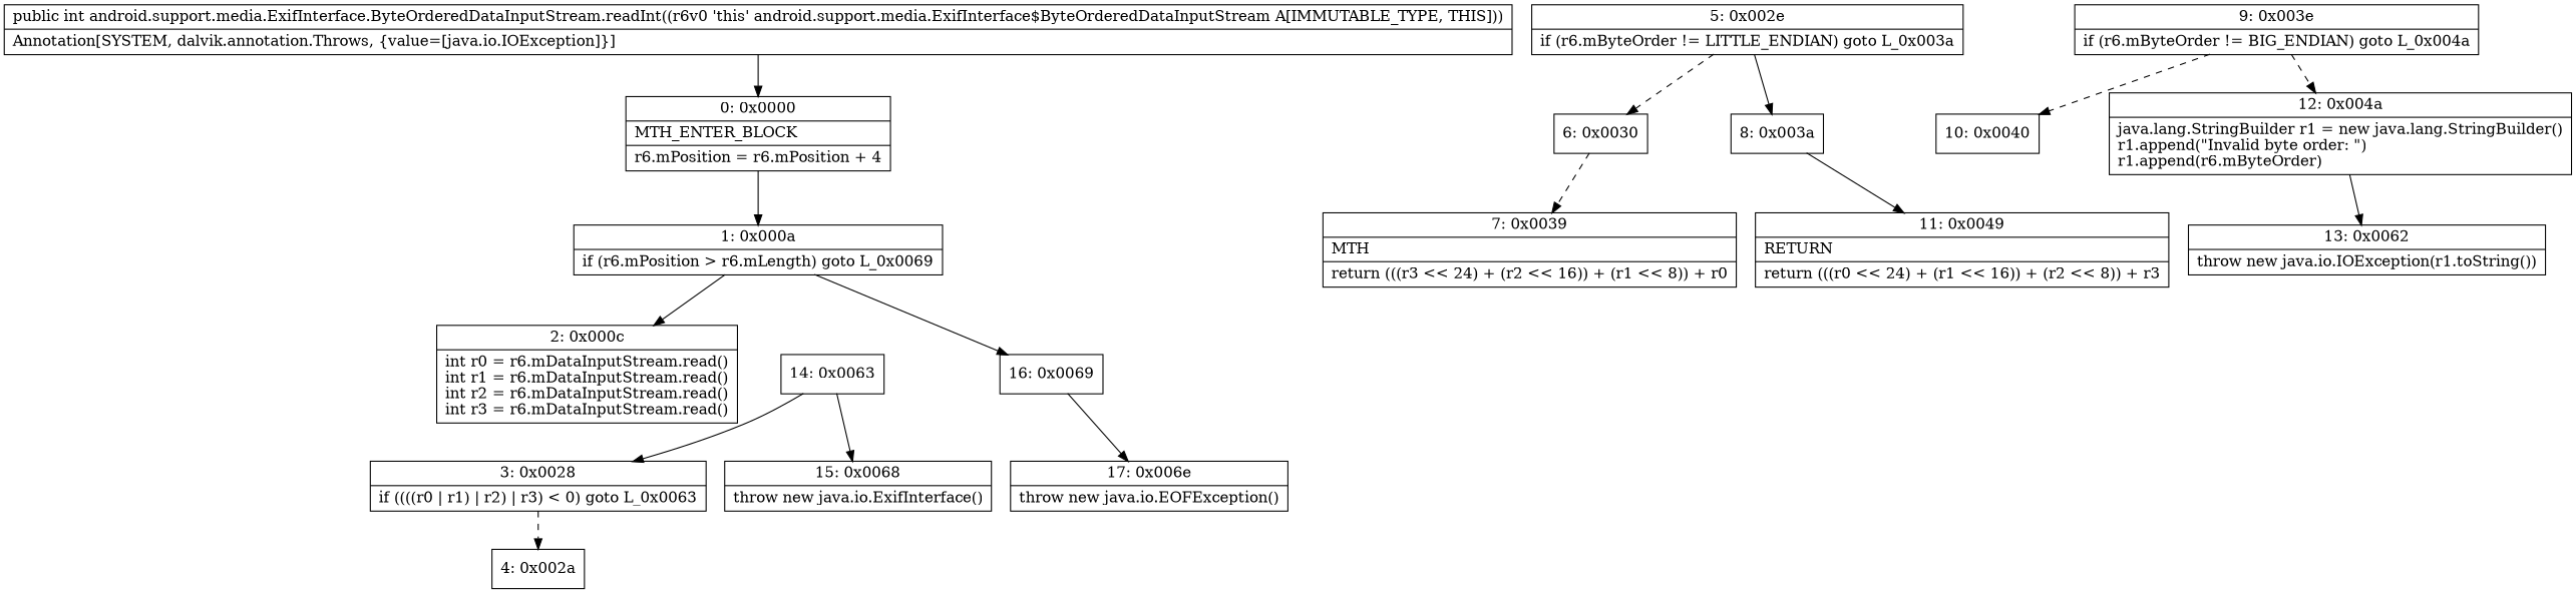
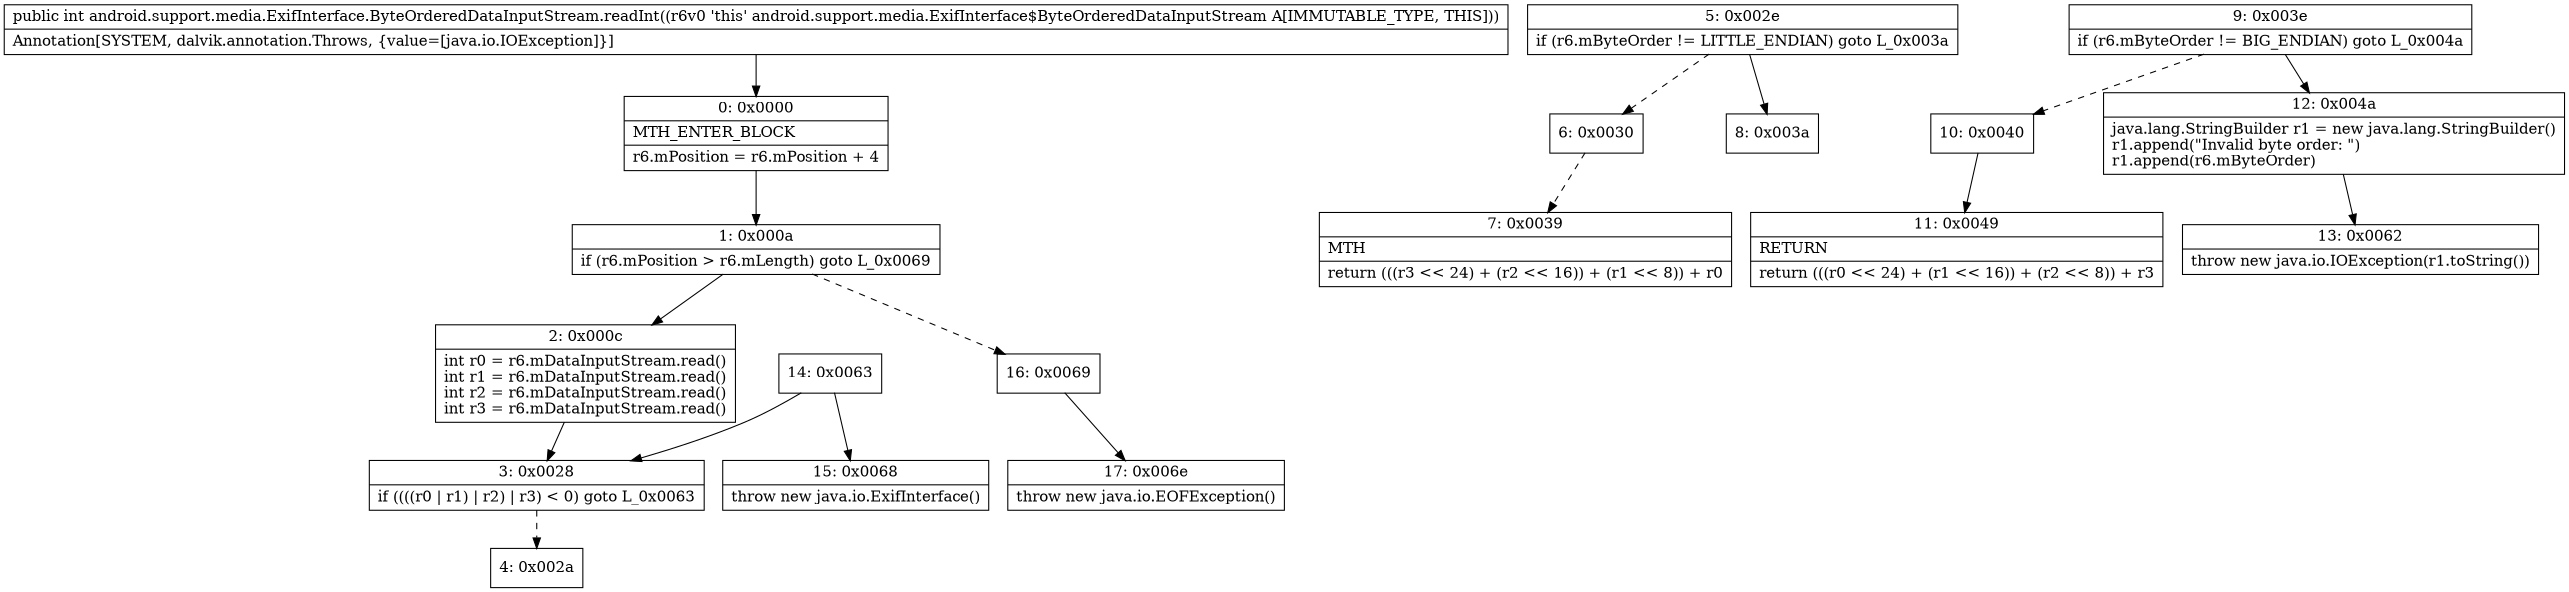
  digraph {
    node [shape=record]
    n1 [label="{0\:\ 0x0000|MTH_ENTER_BLOCK\l|r6.mPosition = r6.mPosition + 4\l}"]
    n2 [label="{1\:\ 0x000a|if (r6.mPosition \> r6.mLength) goto L_0x0069\l}"]
    n3 [label="{2\:\ 0x000c|int r0 = r6.mDataInputStream.read()\lint r1 = r6.mDataInputStream.read()\lint r2 = r6.mDataInputStream.read()\lint r3 = r6.mDataInputStream.read()\l}"]
    n4 [label="{16\:\ 0x0069}"]
    n5 [label="{3\:\ 0x0028|if ((((r0 \| r1) \| r2) \| r3) \< 0) goto L_0x0063\l}"]
    n6 [label="{17\:\ 0x006e|throw new java.io.EOFException()\l}"]
    n7 [label="{4\:\ 0x002a}"]
    n8 [label="{14\:\ 0x0063}"]
    n9 [label="{15\:\ 0x0068|throw new java.io.ExifInterface()\l}"]
    n10 [label="{5\:\ 0x002e|if (r6.mByteOrder != LITTLE_ENDIAN) goto L_0x003a\l}"]
    n11 [label="{6\:\ 0x0030}"]
    n12 [label="{8\:\ 0x003a}"]
    n13 [label="{7\:\ 0x0039|MTH\l|return (((r3 \<\< 24) + (r2 \<\< 16)) + (r1 \<\< 8)) + r0\l}"]
    n14 [label="{9\:\ 0x003e|if (r6.mByteOrder != BIG_ENDIAN) goto L_0x004a\l}"]
    n15 [label="{10\:\ 0x0040}"]
    n16 [label="{12\:\ 0x004a|java.lang.StringBuilder r1 = new java.lang.StringBuilder()\lr1.append(\"Invalid byte order: \")\lr1.append(r6.mByteOrder)\l}"]
    n17 [label="{11\:\ 0x0049|RETURN\l|return (((r0 \<\< 24) + (r1 \<\< 16)) + (r2 \<\< 8)) + r3\l}"]
    n18 [label="{13\:\ 0x0062|throw new java.io.IOException(r1.toString())\l}"]
    n19 [label="{public int android.support.media.ExifInterface.ByteOrderedDataInputStream.readInt((r6v0 'this' android.support.media.ExifInterface$ByteOrderedDataInputStream A[IMMUTABLE_TYPE, THIS]))  | Annotation[SYSTEM, dalvik.annotation.Throws, \{value=[java.io.IOException]\}]\l}"]
    n1 -> n2
    n2 -> n3 [style=solid]
-   n2 -> n4
+   n2 -> n4 [style=dashed]
+   n3 -> n5
    n4 -> n6
    n5 -> n7 [style=dashed]
    n8 -> n5
    n8 -> n9
    n10 -> n11 [style=dashed]
    n10 -> n12
    n11 -> n13 [style=dashed]
    n14 -> n15 [style=dashed]
-   n14 -> n16 [style=dashed]
-   n12 -> n17
+   n14 -> n16
+   n15 -> n17
    n16 -> n18
    n19 -> n1
  }
